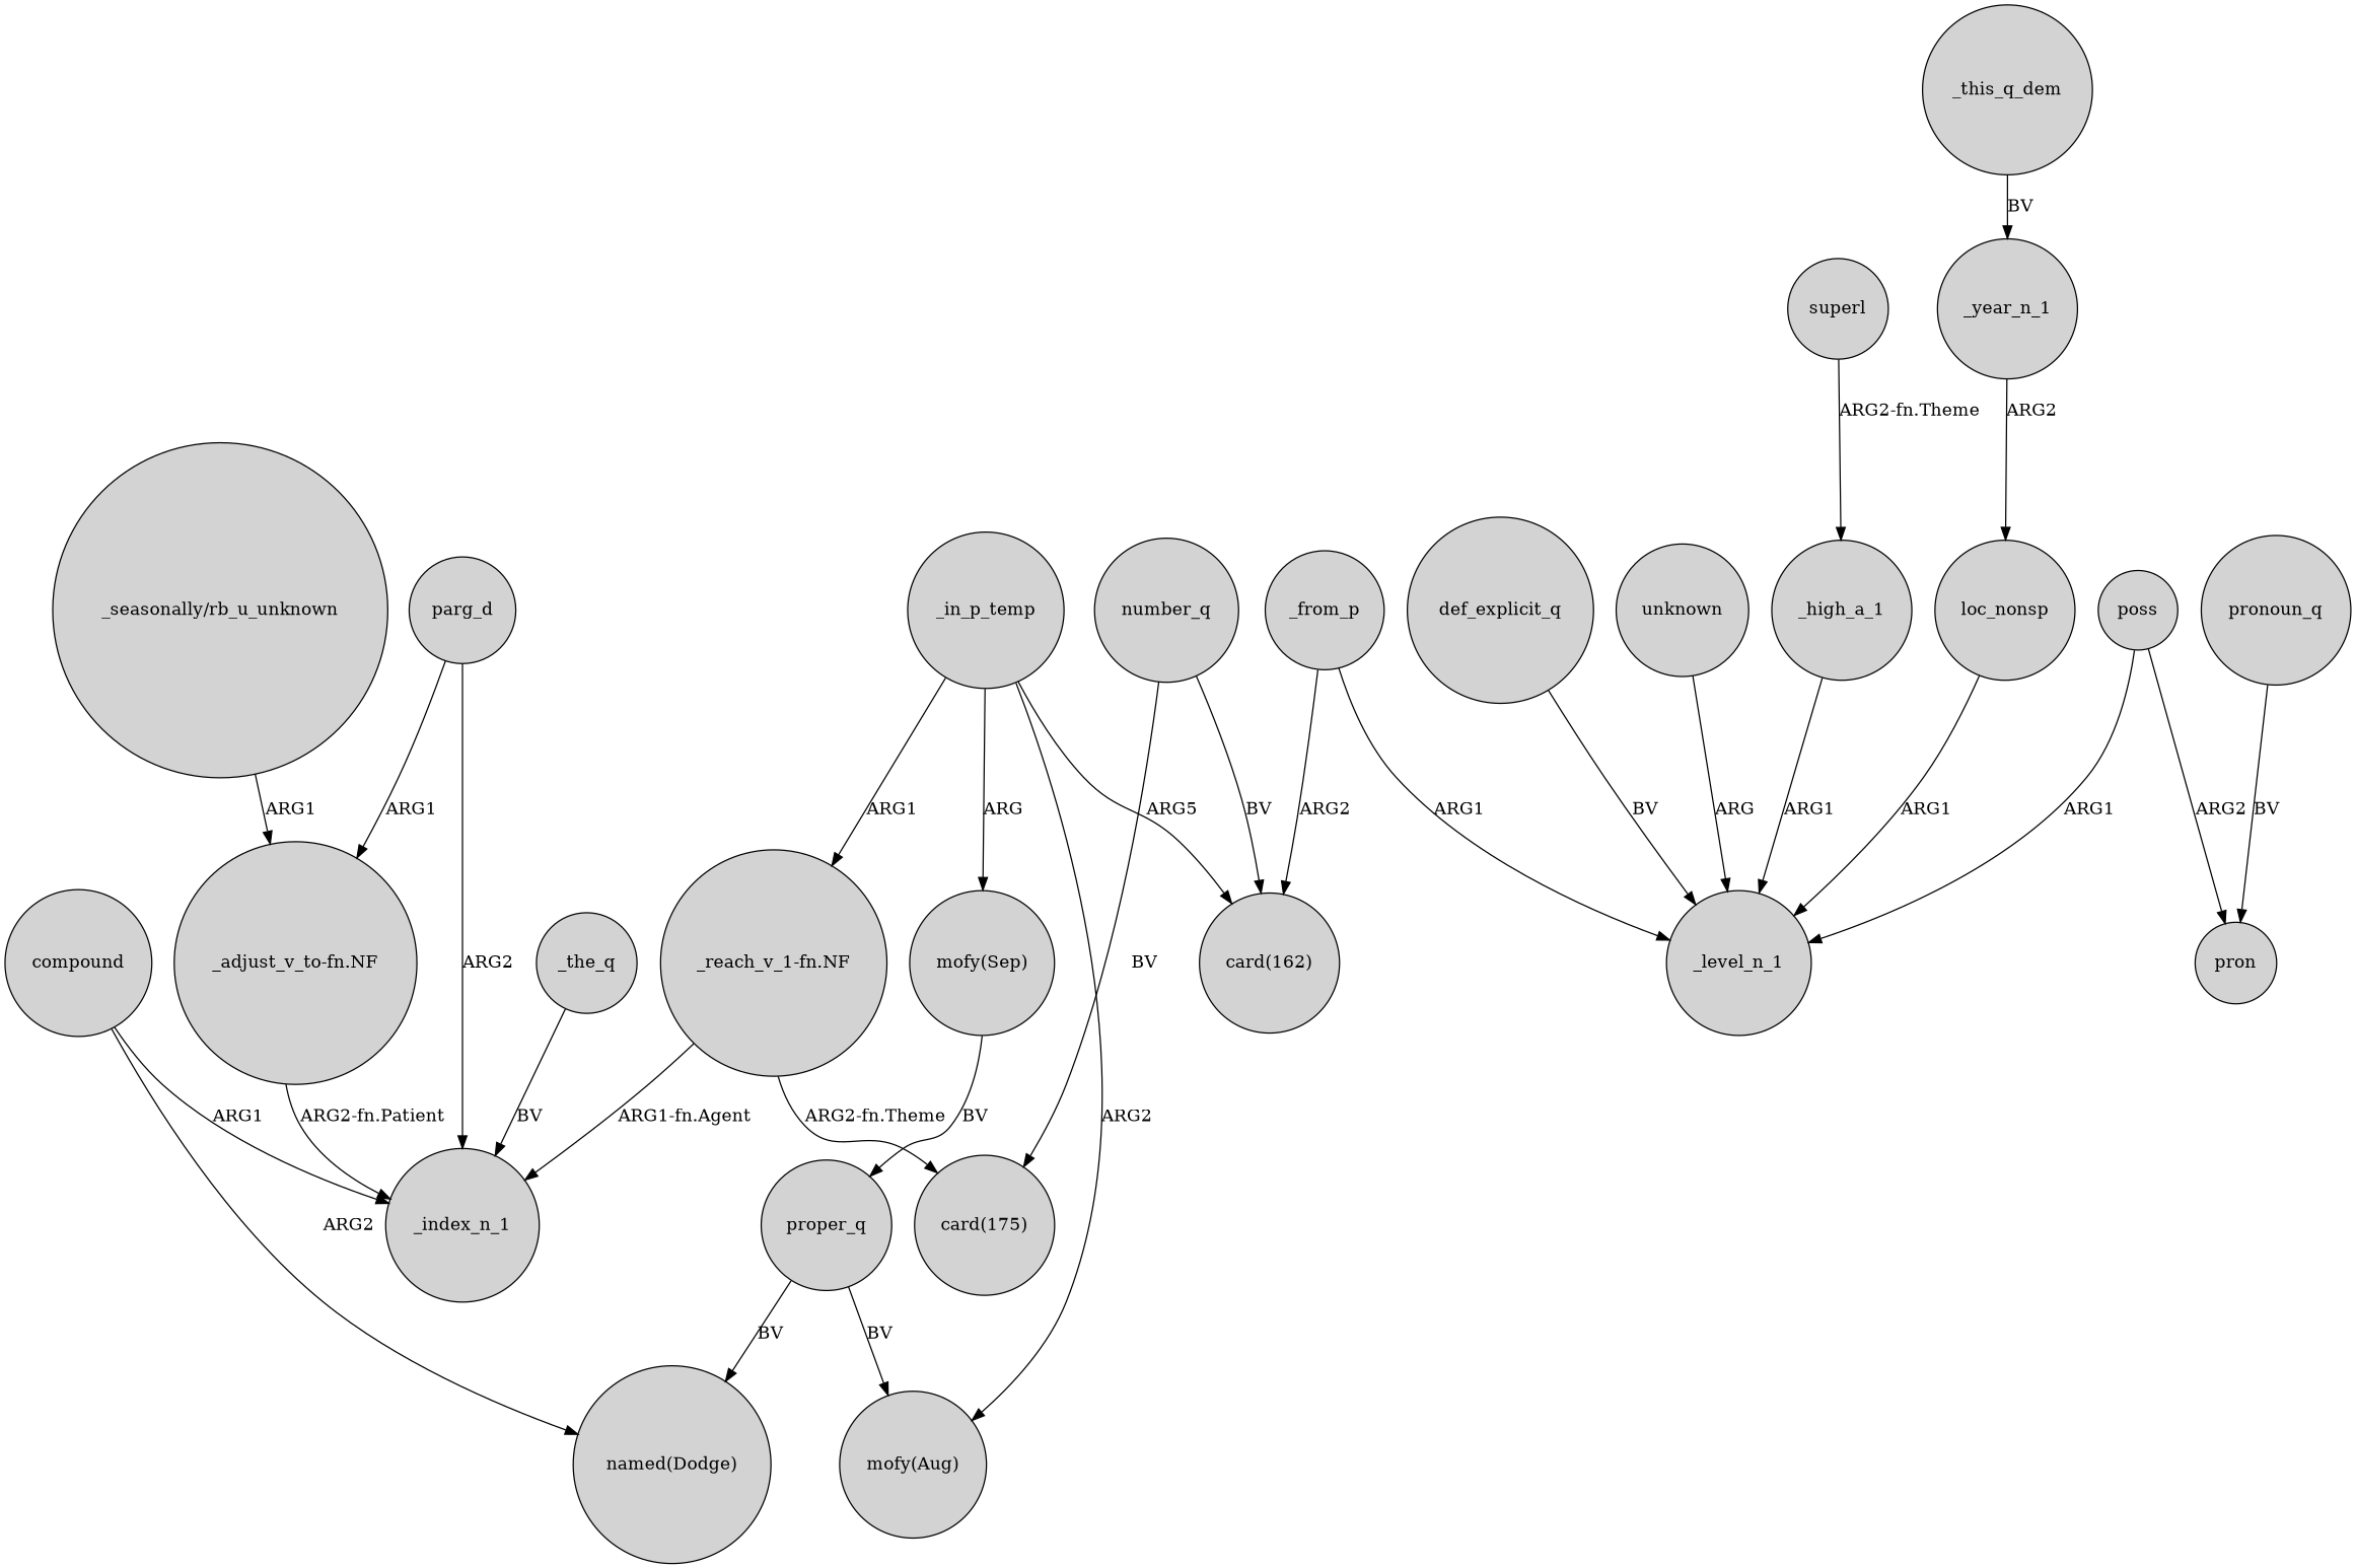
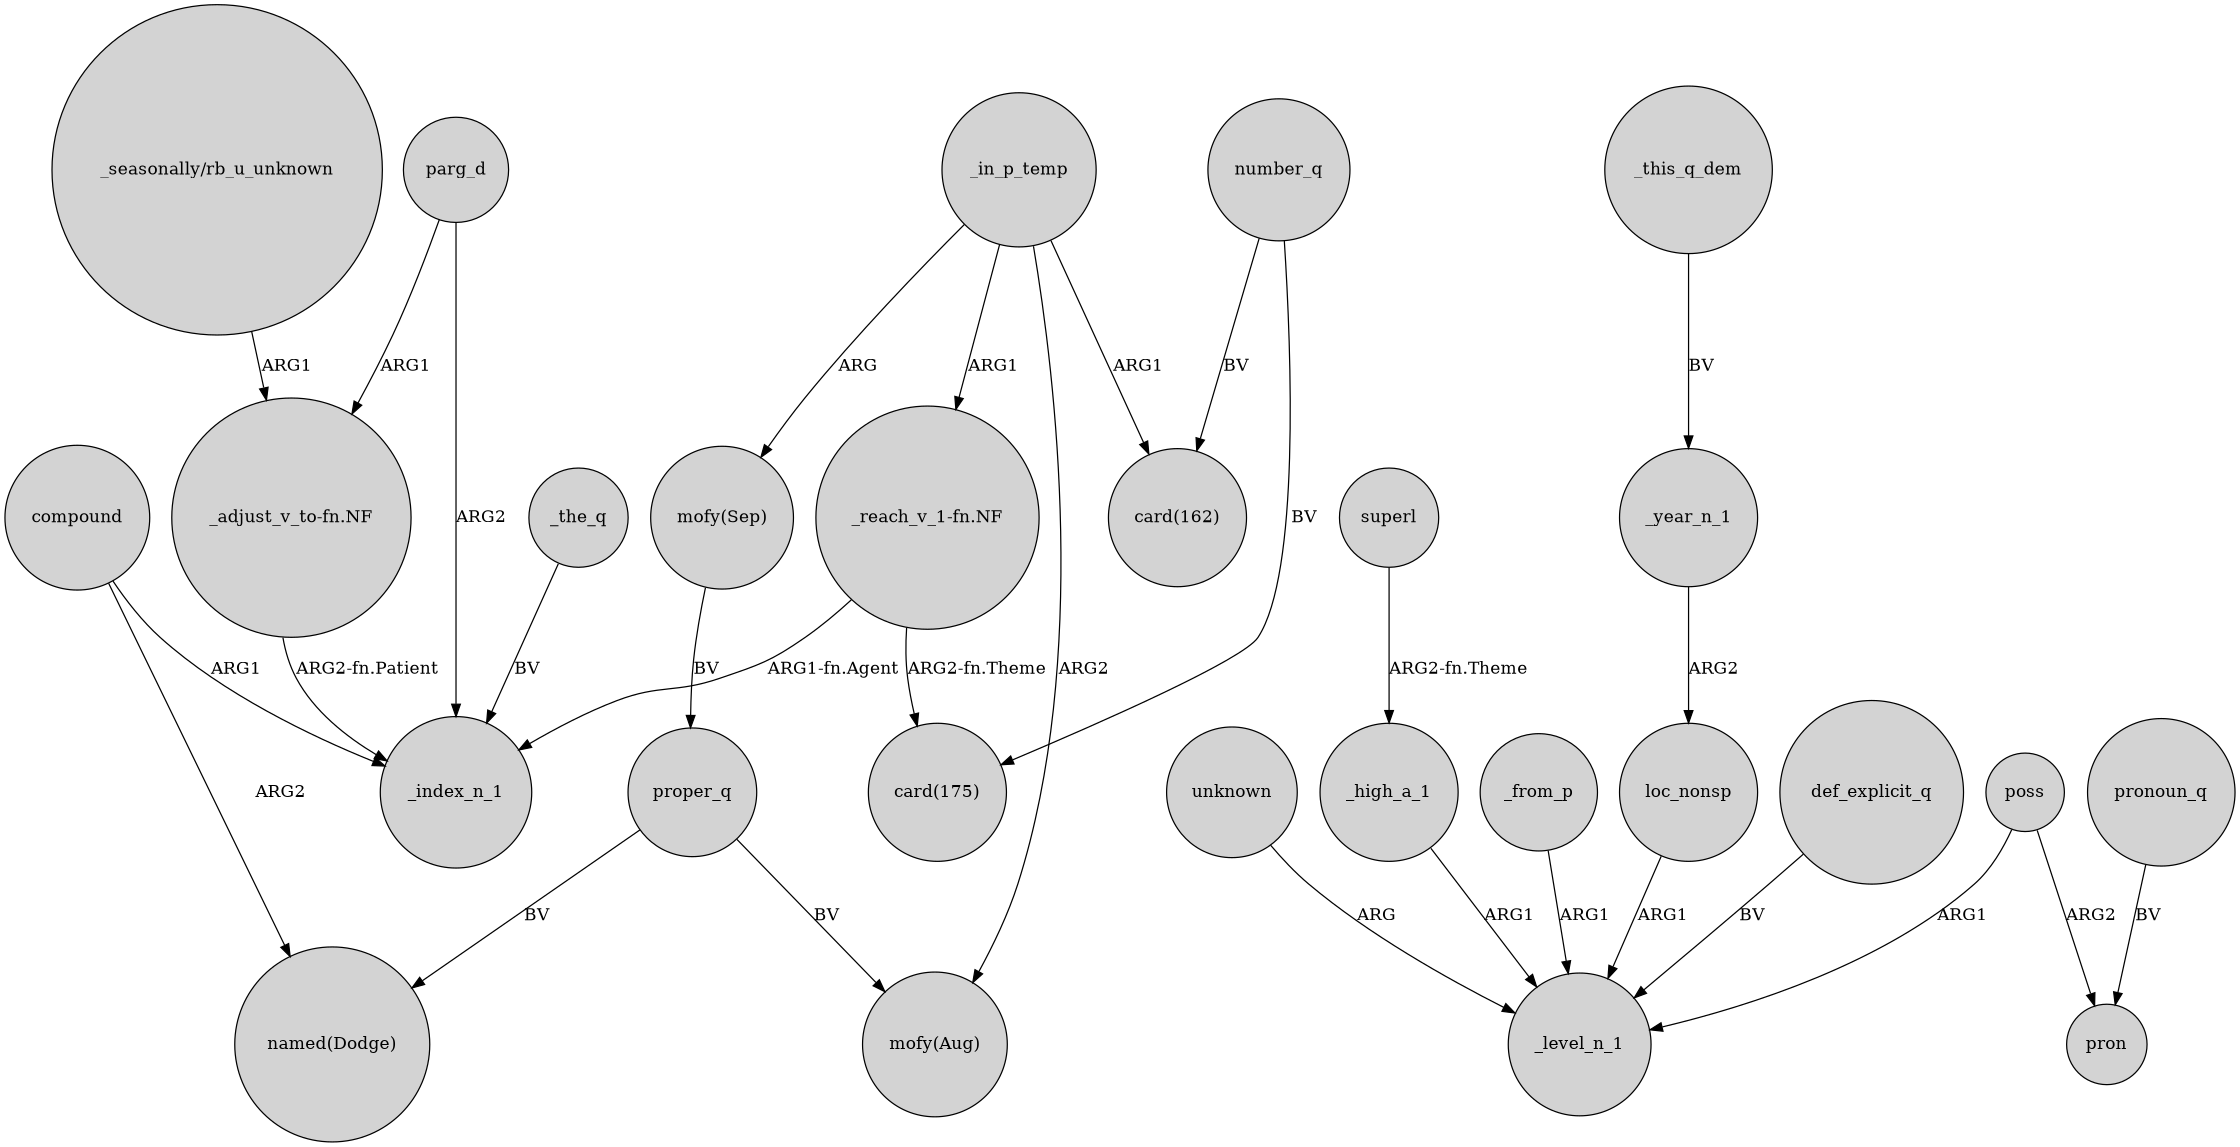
  digraph {
    node [shape=circle style=filled]
    "_reach_v_1-fn.NF"
    _index_n_1
    "card(175)"
    unknown
    _level_n_1
    parg_d
    "_adjust_v_to-fn.NF"
    compound
    "named(Dodge)"
    poss
    pron
    superl
    _high_a_1
    number_q
    "card(162)"
    _in_p_temp
    "mofy(Sep)"
    "mofy(Aug)"
    proper_q
    _from_p
    pronoun_q
    "_seasonally/rb_u_unknown"
    loc_nonsp
    _year_n_1
    _the_q
    def_explicit_q
    _this_q_dem
    "_reach_v_1-fn.NF" -> _index_n_1 [label="ARG1-fn.Agent"]
    "_reach_v_1-fn.NF" -> "card(175)" [label="ARG2-fn.Theme"]
    unknown -> _level_n_1 [label=ARG]
    parg_d -> _index_n_1 [label=ARG2]
    parg_d -> "_adjust_v_to-fn.NF" [label=ARG1]
    "_adjust_v_to-fn.NF" -> _index_n_1 [label="ARG2-fn.Patient"]
    compound -> _index_n_1 [label=ARG1]
    compound -> "named(Dodge)" [label=ARG2]
    poss -> _level_n_1 [label=ARG1]
    poss -> pron [label=ARG2]
    superl -> _high_a_1 [label="ARG2-fn.Theme"]
    _high_a_1 -> _level_n_1 [label=ARG1]
    number_q -> "card(175)" [label=BV]
    number_q -> "card(162)" [label=BV]
    _in_p_temp -> "_reach_v_1-fn.NF" [label=ARG1]
-   _in_p_temp -> "card(162)" [label=ARG5]
+   _in_p_temp -> "card(162)" [label=ARG1]
    _in_p_temp -> "mofy(Sep)" [label=ARG]
    _in_p_temp -> "mofy(Aug)" [label=ARG2]
    "mofy(Sep)" -> proper_q [label=BV]
    proper_q -> "named(Dodge)" [label=BV]
    proper_q -> "mofy(Aug)" [label=BV]
    _from_p -> _level_n_1 [label=ARG1]
-   _from_p -> "card(162)" [label=ARG2]
    pronoun_q -> pron [label=BV]
    "_seasonally/rb_u_unknown" -> "_adjust_v_to-fn.NF" [label=ARG1]
    loc_nonsp -> _level_n_1 [label=ARG1]
    _year_n_1 -> loc_nonsp [label=ARG2]
    _the_q -> _index_n_1 [label=BV]
    def_explicit_q -> _level_n_1 [label=BV]
    _this_q_dem -> _year_n_1 [label=BV]
  }
